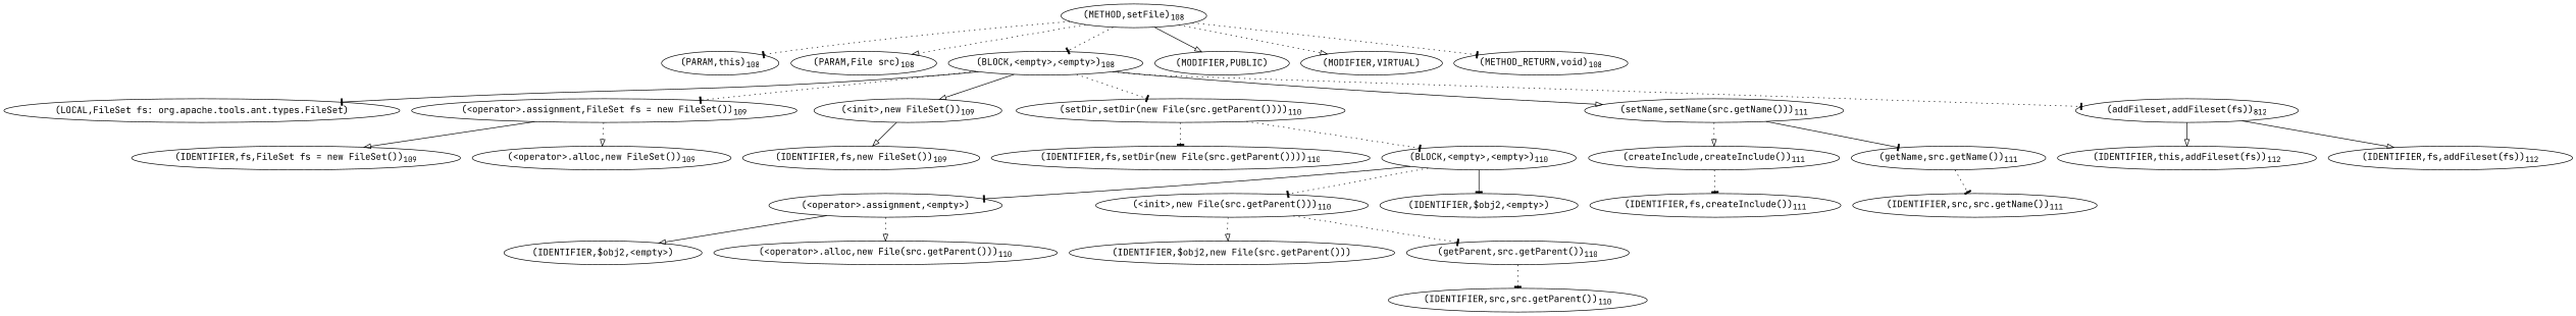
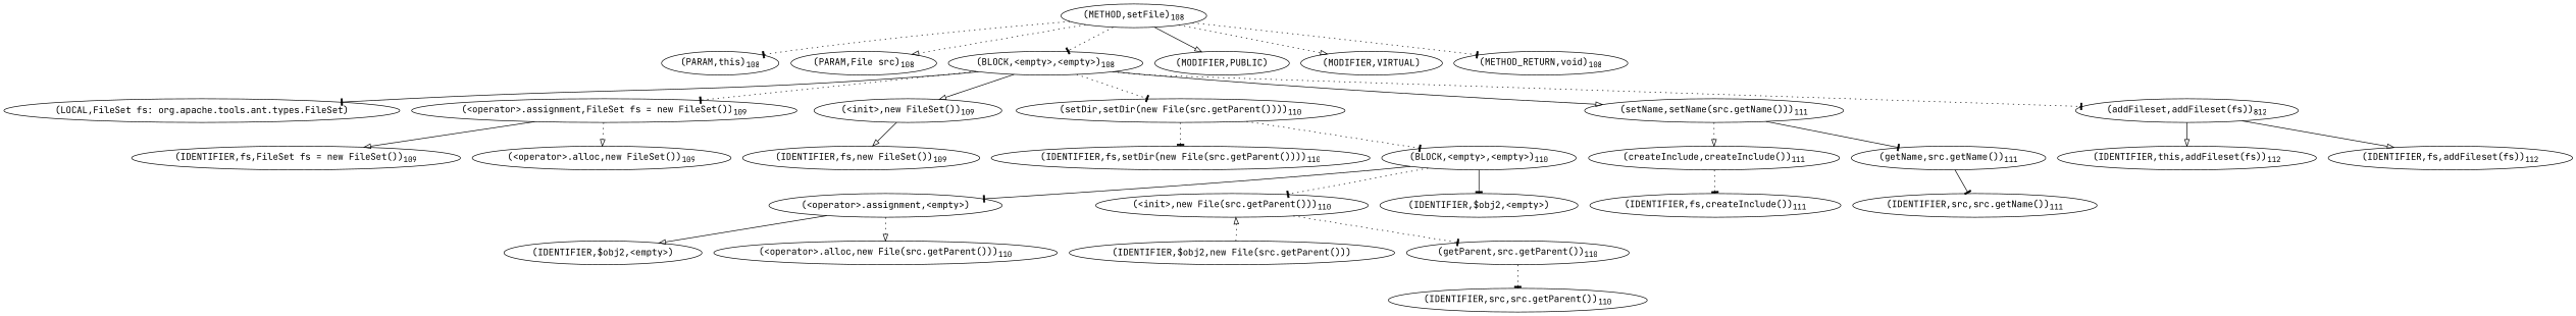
  digraph {
    fontname="JetBrains Mono"
    node [fontname="JetBrains Mono"]
    edge [arrowhead=tee fontname="JetBrains Mono" style=dotted]
    n1 [label=<(METHOD,setFile)<SUB>108</SUB>>]
    n2 [label=<(PARAM,this)<SUB>108</SUB>>]
    n3 [label=<(PARAM,File src)<SUB>108</SUB>>]
    n4 [label=<(BLOCK,&lt;empty&gt;,&lt;empty&gt;)<SUB>108</SUB>>]
    n5 [label=<(MODIFIER,PUBLIC)>]
    n6 [label=<(MODIFIER,VIRTUAL)>]
    n7 [label=<(METHOD_RETURN,void)<SUB>108</SUB>>]
    n8 [label=<(LOCAL,FileSet fs: org.apache.tools.ant.types.FileSet)>]
    n9 [label=<(&lt;operator&gt;.assignment,FileSet fs = new FileSet())<SUB>109</SUB>>]
    n10 [label=<(&lt;init&gt;,new FileSet())<SUB>109</SUB>>]
    n11 [label=<(setDir,setDir(new File(src.getParent())))<SUB>110</SUB>>]
    n12 [label=<(setName,setName(src.getName()))<SUB>111</SUB>>]
    n13 [label=<(addFileset,addFileset(fs))<SUB>812</SUB>>]
    n14 [label=<(IDENTIFIER,fs,FileSet fs = new FileSet())<SUB>109</SUB>>]
    n15 [label=<(&lt;operator&gt;.alloc,new FileSet())<SUB>109</SUB>>]
    n16 [label=<(IDENTIFIER,fs,new FileSet())<SUB>109</SUB>>]
    n17 [label=<(IDENTIFIER,fs,setDir(new File(src.getParent())))<SUB>110</SUB>>]
    n18 [label=<(BLOCK,&lt;empty&gt;,&lt;empty&gt;)<SUB>110</SUB>>]
    n19 [label=<(createInclude,createInclude())<SUB>111</SUB>>]
    n20 [label=<(getName,src.getName())<SUB>111</SUB>>]
    n21 [label=<(IDENTIFIER,this,addFileset(fs))<SUB>112</SUB>>]
    n22 [label=<(IDENTIFIER,fs,addFileset(fs))<SUB>112</SUB>>]
    n23 [label=<(&lt;operator&gt;.assignment,&lt;empty&gt;)>]
    n24 [label=<(&lt;init&gt;,new File(src.getParent()))<SUB>110</SUB>>]
    n25 [label=<(IDENTIFIER,$obj2,&lt;empty&gt;)>]
    n26 [label=<(IDENTIFIER,$obj2,&lt;empty&gt;)>]
    n27 [label=<(&lt;operator&gt;.alloc,new File(src.getParent()))<SUB>110</SUB>>]
    n28 [label=<(IDENTIFIER,$obj2,new File(src.getParent()))>]
    n29 [label=<(getParent,src.getParent())<SUB>110</SUB>>]
    n30 [label=<(IDENTIFIER,src,src.getParent())<SUB>110</SUB>>]
    n31 [label=<(IDENTIFIER,fs,createInclude())<SUB>111</SUB>>]
    n32 [label=<(IDENTIFIER,src,src.getName())<SUB>111</SUB>>]
    n1 -> n2
    n1 -> n3 [arrowhead=onormal]
    n1 -> n4
    n1 -> n5 [arrowhead=onormal style=solid]
    n1 -> n6 [arrowhead=onormal]
    n1 -> n7
    n4 -> n8 [style=solid]
    n4 -> n9
    n4 -> n10 [arrowhead=onormal style=solid]
    n4 -> n11
    n4 -> n12 [arrowhead=onormal style=solid]
    n4 -> n13
    n9 -> n14 [arrowhead=onormal style=solid]
    n9 -> n15 [arrowhead=onormal]
    n10 -> n16 [arrowhead=onormal style=solid]
    n11 -> n17
    n11 -> n18
    n12 -> n19 [arrowhead=onormal]
    n12 -> n20 [style=solid]
    n13 -> n21 [arrowhead=onormal style=solid]
    n13 -> n22 [arrowhead=onormal style=solid]
    n18 -> n23 [style=solid]
    n18 -> n24
    n18 -> n25 [style=solid]
    n19 -> n31
-   n20 -> n32
+   n20 -> n32 [style=solid]
    n23 -> n26 [arrowhead=onormal style=solid]
    n23 -> n27 [arrowhead=onormal]
-   n24 -> n28 [arrowhead=onormal]
+   n28 -> n24 [arrowhead=onormal]
    n24 -> n29
    n29 -> n30
  }
